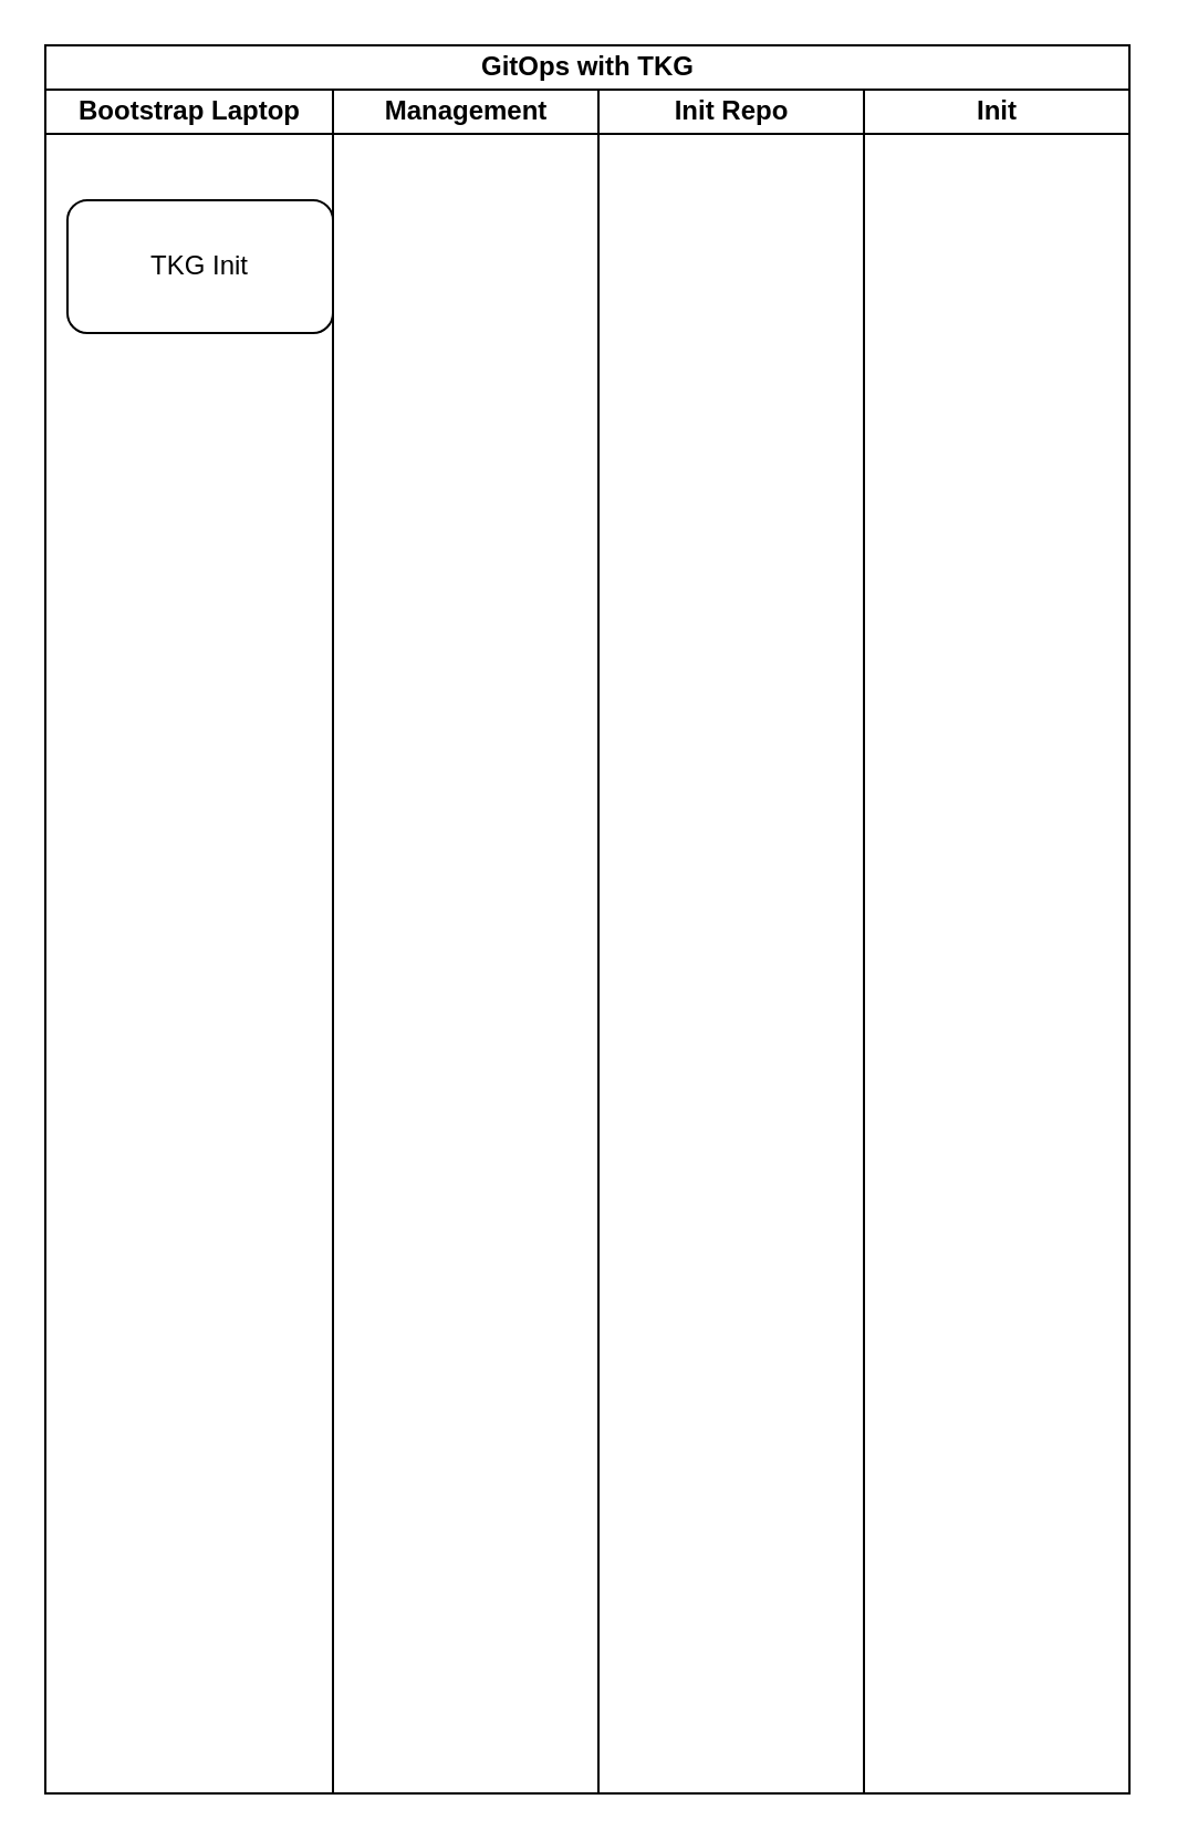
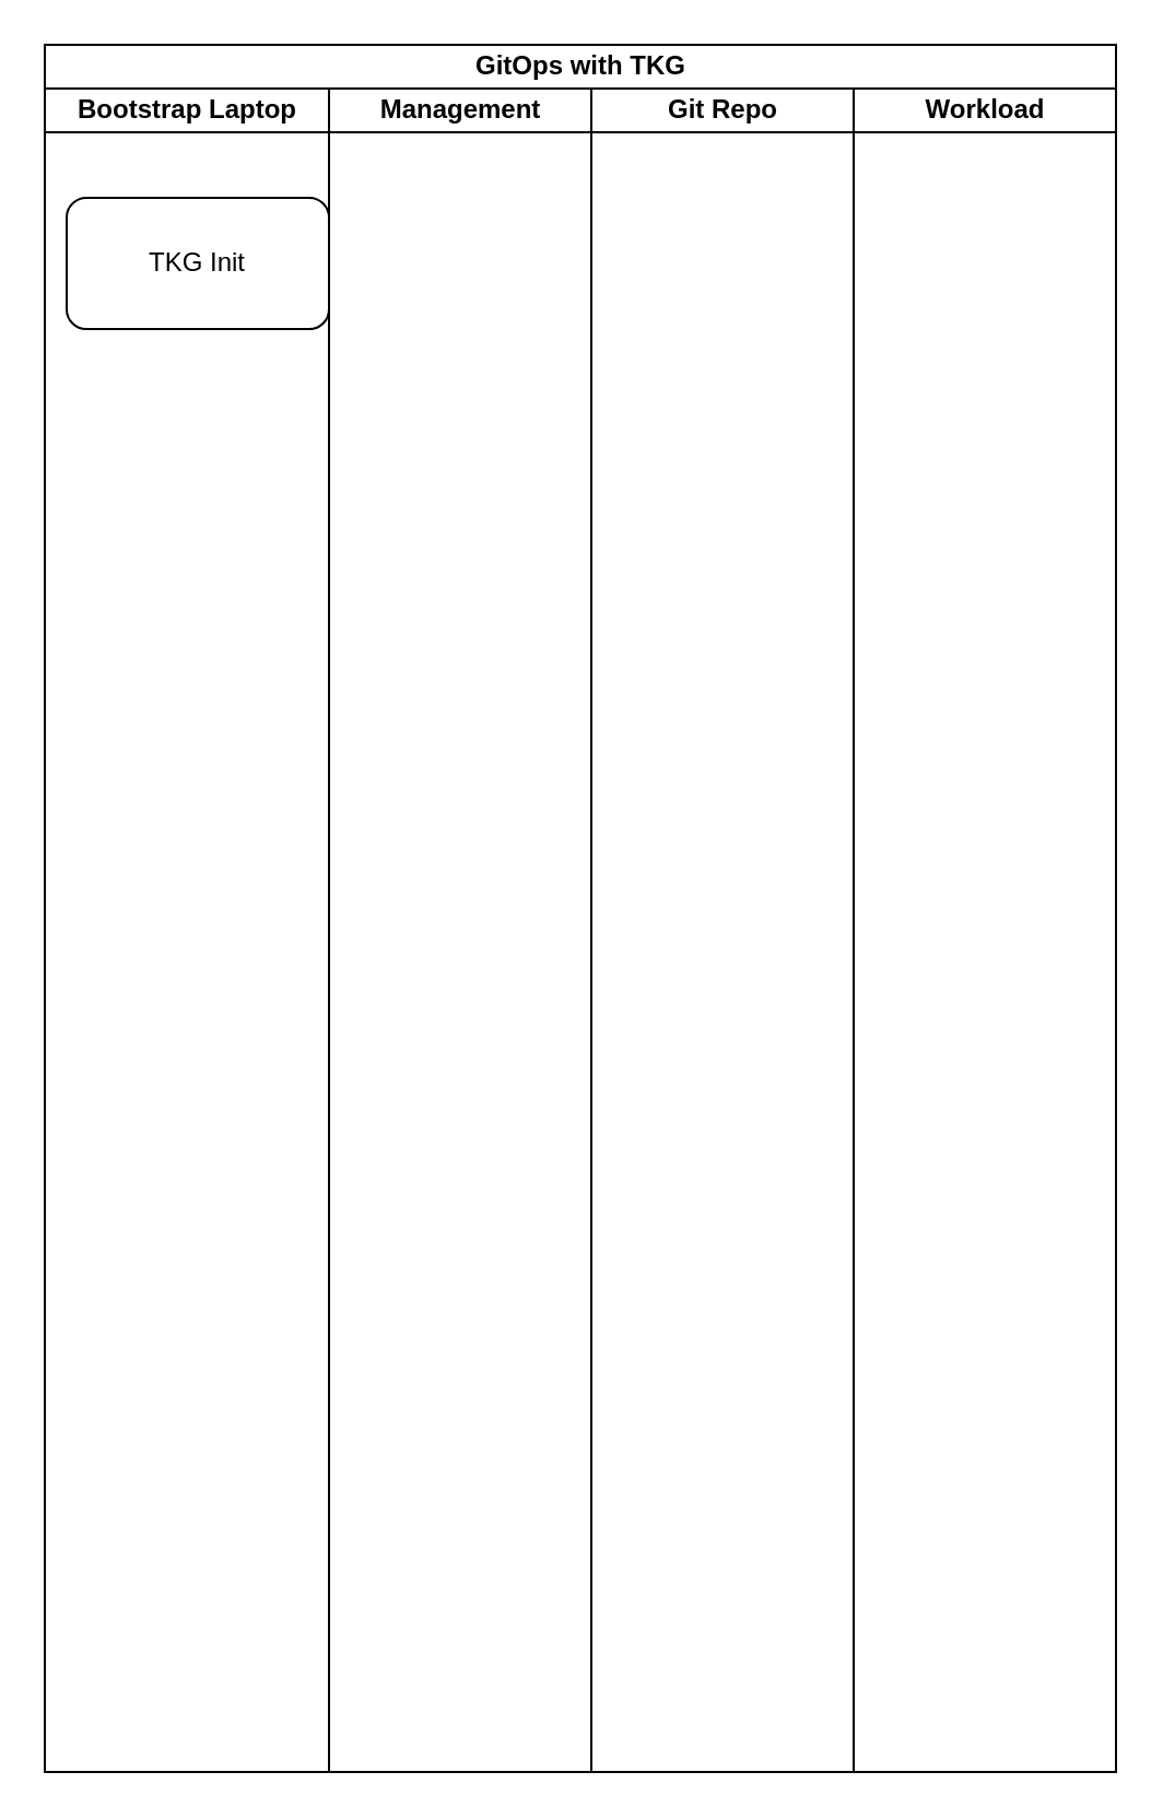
  <mxCell id="0" />
  <mxCell id="1" parent="0" />
  <mxCell id="2" value="GitOps with TKG" style="swimlane;html=1;childLayout=stackLayout;resizeParent=1;resizeParentMax=0;startSize=20;" parent="1" vertex="1"><mxGeometry x="20" y="20" width="490" height="790" as="geometry"><mxRectangle x="30" y="70" width="130" height="20" as="alternateBounds" /></mxGeometry></mxCell>
  <mxCell id="3" value="Bootstrap Laptop" style="swimlane;html=1;startSize=20;" parent="2" vertex="1"><mxGeometry y="20" width="130" height="770" as="geometry" /></mxCell>
  <mxCell id="4" value="TKG Init" style="whiteSpace=wrap;html=1;rounded=1;" parent="3" vertex="1"><mxGeometry x="10" y="50" width="120" height="60" as="geometry" /></mxCell>
  <mxCell id="5" value="Management" style="swimlane;html=1;startSize=20;" parent="2" vertex="1"><mxGeometry x="130" y="20" width="120" height="770" as="geometry" /></mxCell>
- <mxCell id="6" value="Init Repo" style="swimlane;html=1;startSize=20;" parent="2" vertex="1"><mxGeometry x="250" y="20" width="120" height="770" as="geometry"><mxRectangle x="240" y="20" width="30" height="770" as="alternateBounds" /></mxGeometry></mxCell>
- <mxCell id="7" value="Init" style="swimlane;html=1;startSize=20;" parent="2" vertex="1"><mxGeometry x="370" y="20" width="120" height="770" as="geometry"><mxRectangle x="240" y="20" width="30" height="770" as="alternateBounds" /></mxGeometry></mxCell>
+ <mxCell id="6" value="Git Repo" style="swimlane;html=1;startSize=20;" parent="2" vertex="1"><mxGeometry x="250" y="20" width="120" height="770" as="geometry"><mxRectangle x="240" y="20" width="30" height="770" as="alternateBounds" /></mxGeometry></mxCell>
+ <mxCell id="7" value="Workload" style="swimlane;html=1;startSize=20;" parent="2" vertex="1"><mxGeometry x="370" y="20" width="120" height="770" as="geometry"><mxRectangle x="240" y="20" width="30" height="770" as="alternateBounds" /></mxGeometry></mxCell>
